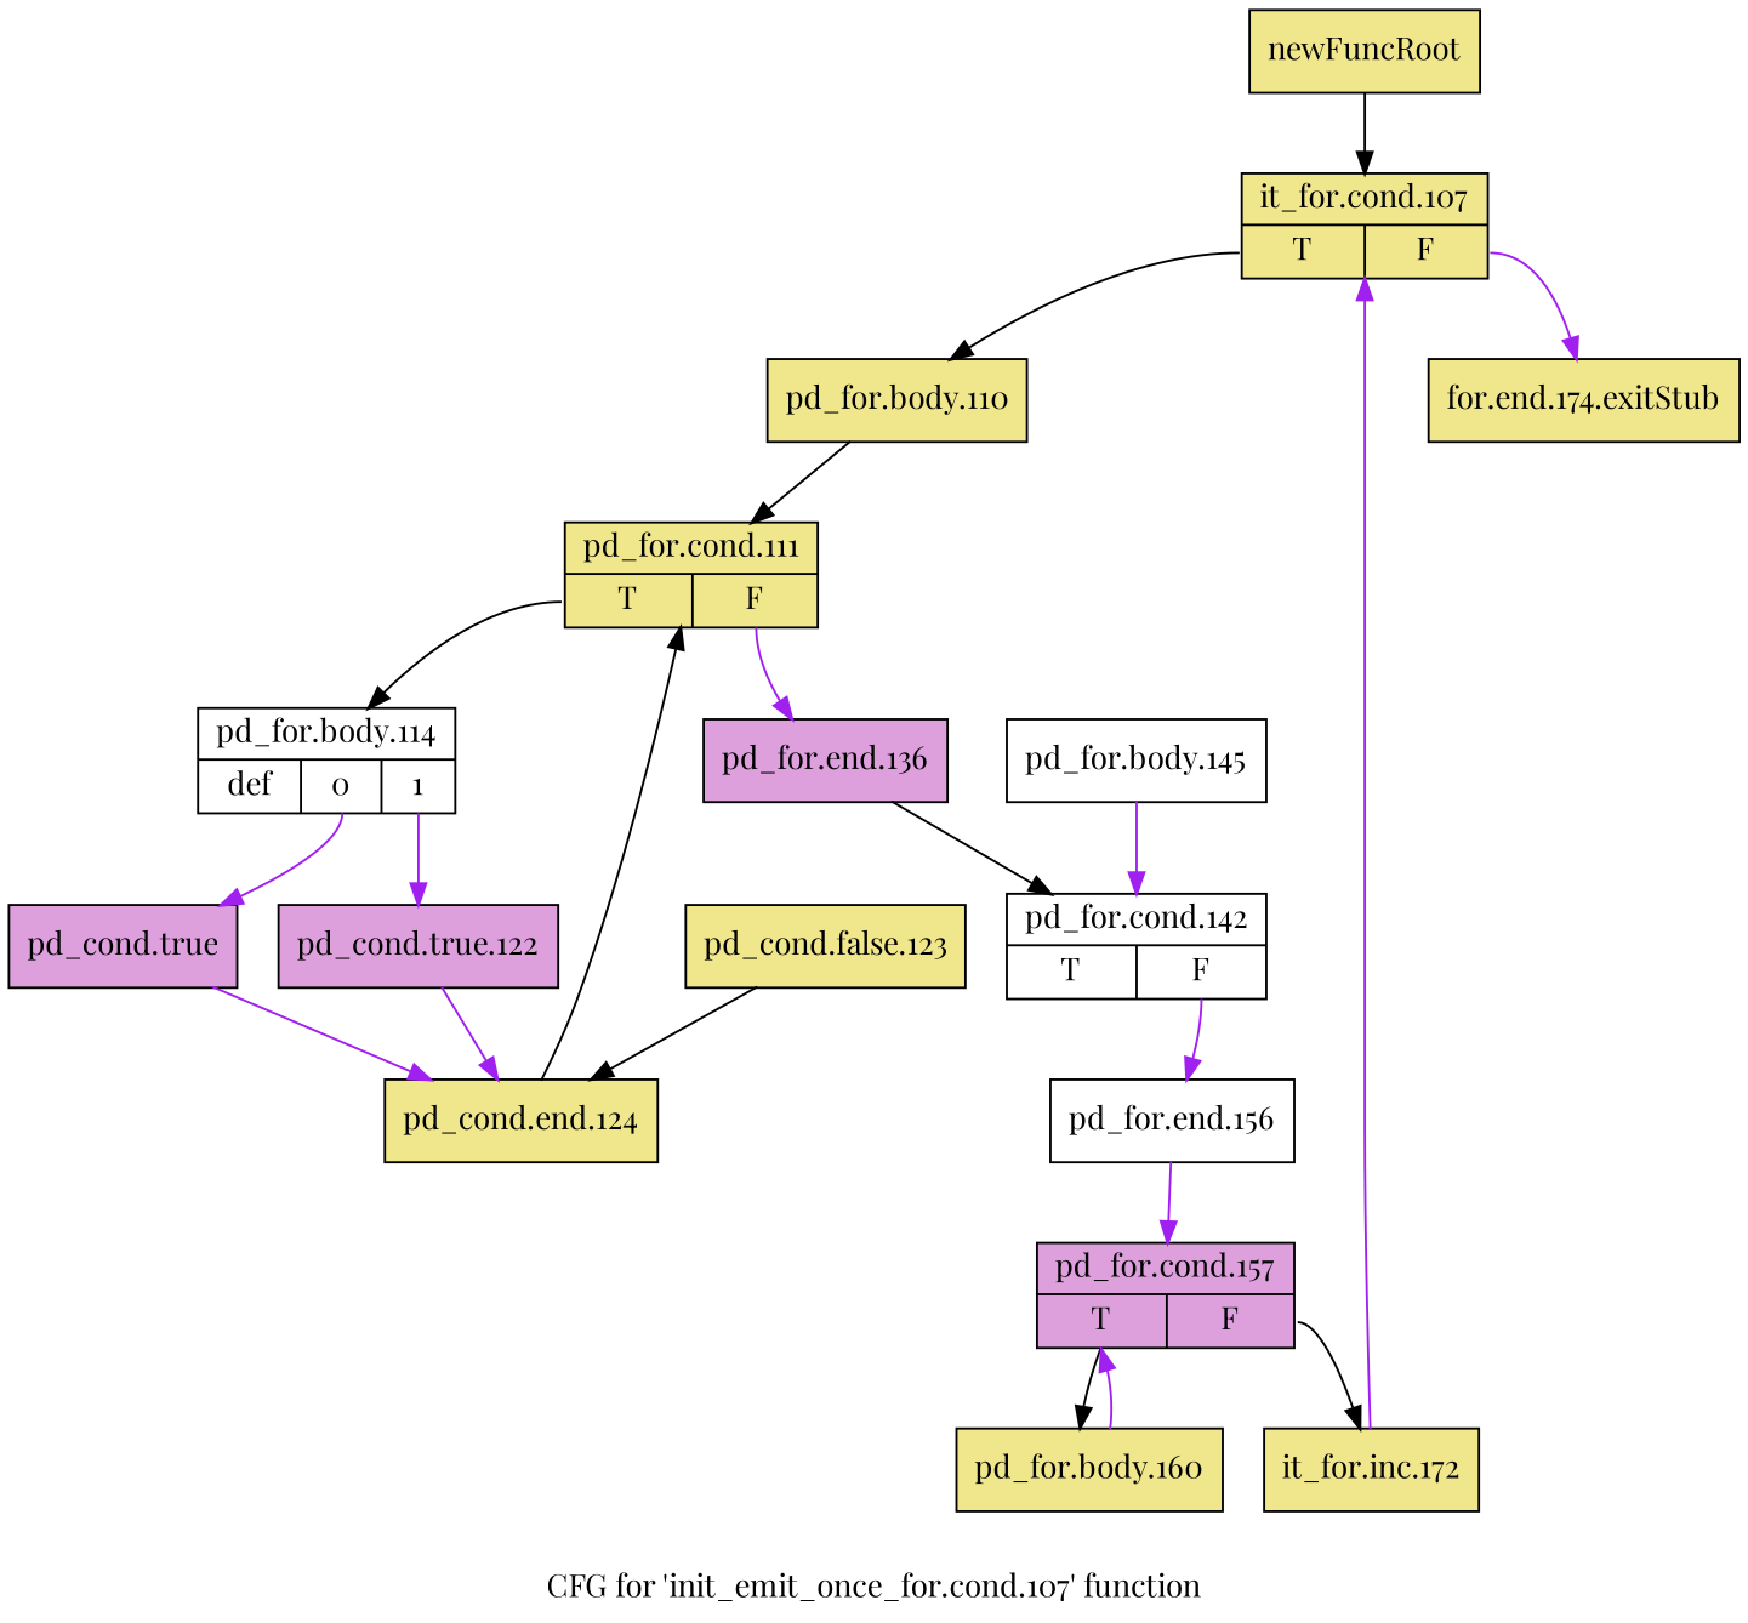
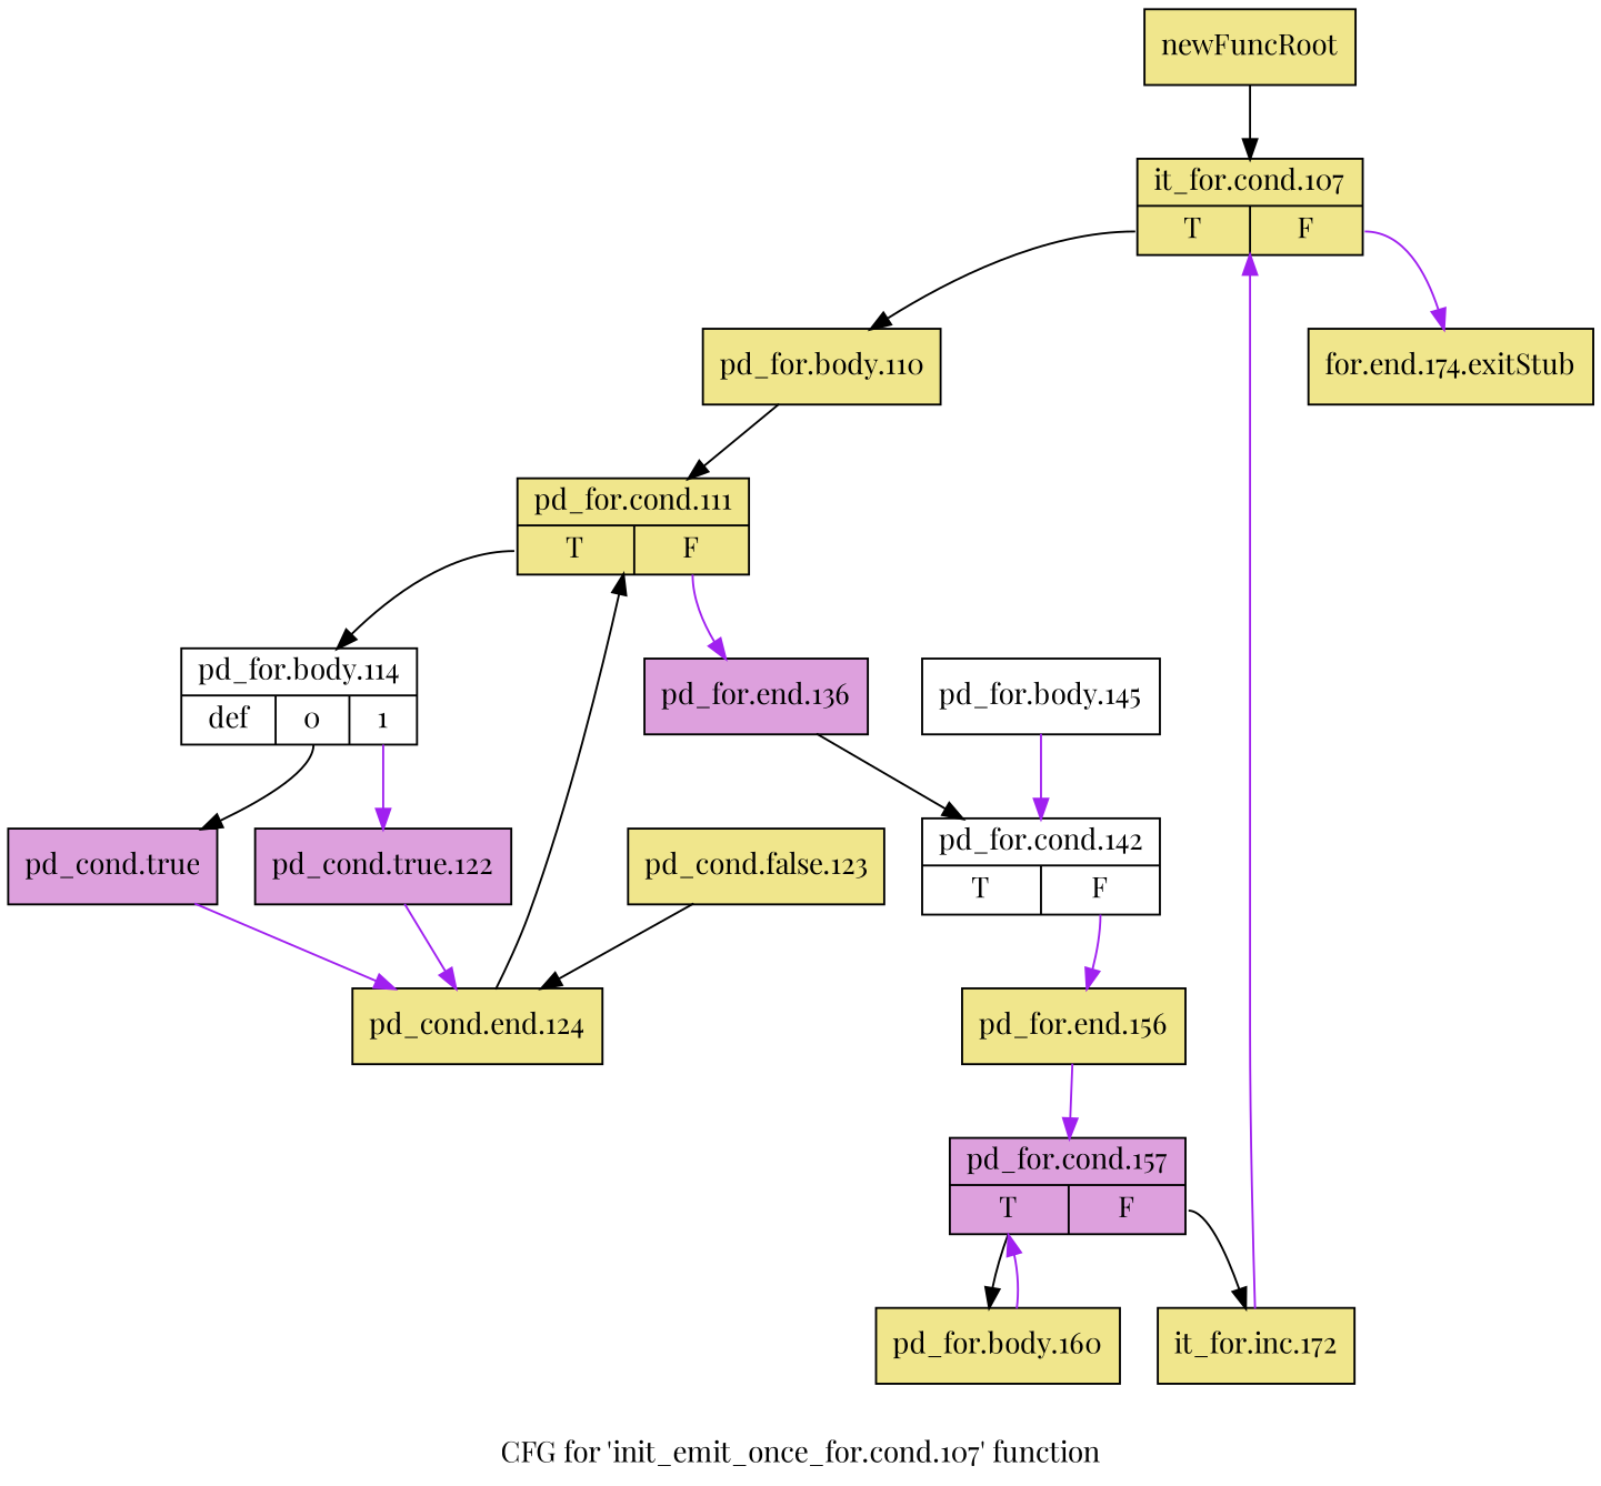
  digraph {
    fontname="Playfair Display"
    label="CFG for 'init_emit_once_for.cond.107' function"
    node [fillcolor=khaki fontname="Playfair Display" shape=record style=filled]
    edge [color=black fontname="Playfair Display"]
    n1 [label="{newFuncRoot}"]
    n2 [label="{it_for.cond.107|{<s0>T|<s1>F}}"]
    n3 [label="{for.end.174.exitStub}"]
    n4 [label="{pd_for.body.110}"]
    n5 [label="{pd_for.cond.111|{<s0>T|<s1>F}}"]
    n6 [fillcolor=white label="{pd_for.body.114|{<s0>def|<s1>0|<s2>1}}"]
    n7 [fillcolor=plum label="{pd_for.end.136}"]
    n8 [fillcolor=plum label="{pd_cond.true}"]
    n9 [fillcolor=plum label="{pd_cond.true.122}"]
    n10 [fillcolor=white label="{pd_for.cond.142|{<s0>T|<s1>F}}"]
    n11 [label="{pd_cond.false.123}"]
    n12 [label="{pd_cond.end.124}"]
-   n13 [fillcolor=white label="{pd_for.end.156}"]
+   n13 [label="{pd_for.end.156}"]
    n14 [fillcolor=white label="{pd_for.body.145}"]
    n15 [fillcolor=plum label="{pd_for.cond.157|{<s0>T|<s1>F}}"]
    n16 [label="{pd_for.body.160}"]
    n17 [label="{it_for.inc.172}"]
    n1 -> n2
    n2 -> n3 [color=purple tailport=s1]
    n2 -> n4 [tailport=s0]
    n4 -> n5
    n5 -> n6 [tailport=s0]
    n5 -> n7 [color=purple tailport=s1]
-   n6 -> n8 [color=purple tailport=s1]
+   n6 -> n8 [tailport=s1]
    n6 -> n9 [color=purple tailport=s2]
    n7 -> n10
    n8 -> n12 [color=purple]
    n9 -> n12 [color=purple]
    n10 -> n13 [color=purple tailport=s1]
    n11 -> n12
    n12 -> n5
    n13 -> n15 [color=purple]
    n14 -> n10 [color=purple]
    n15 -> n16 [tailport=s0]
    n15 -> n17 [tailport=s1]
    n16 -> n15 [color=purple]
    n17 -> n2 [color=purple]
  }
